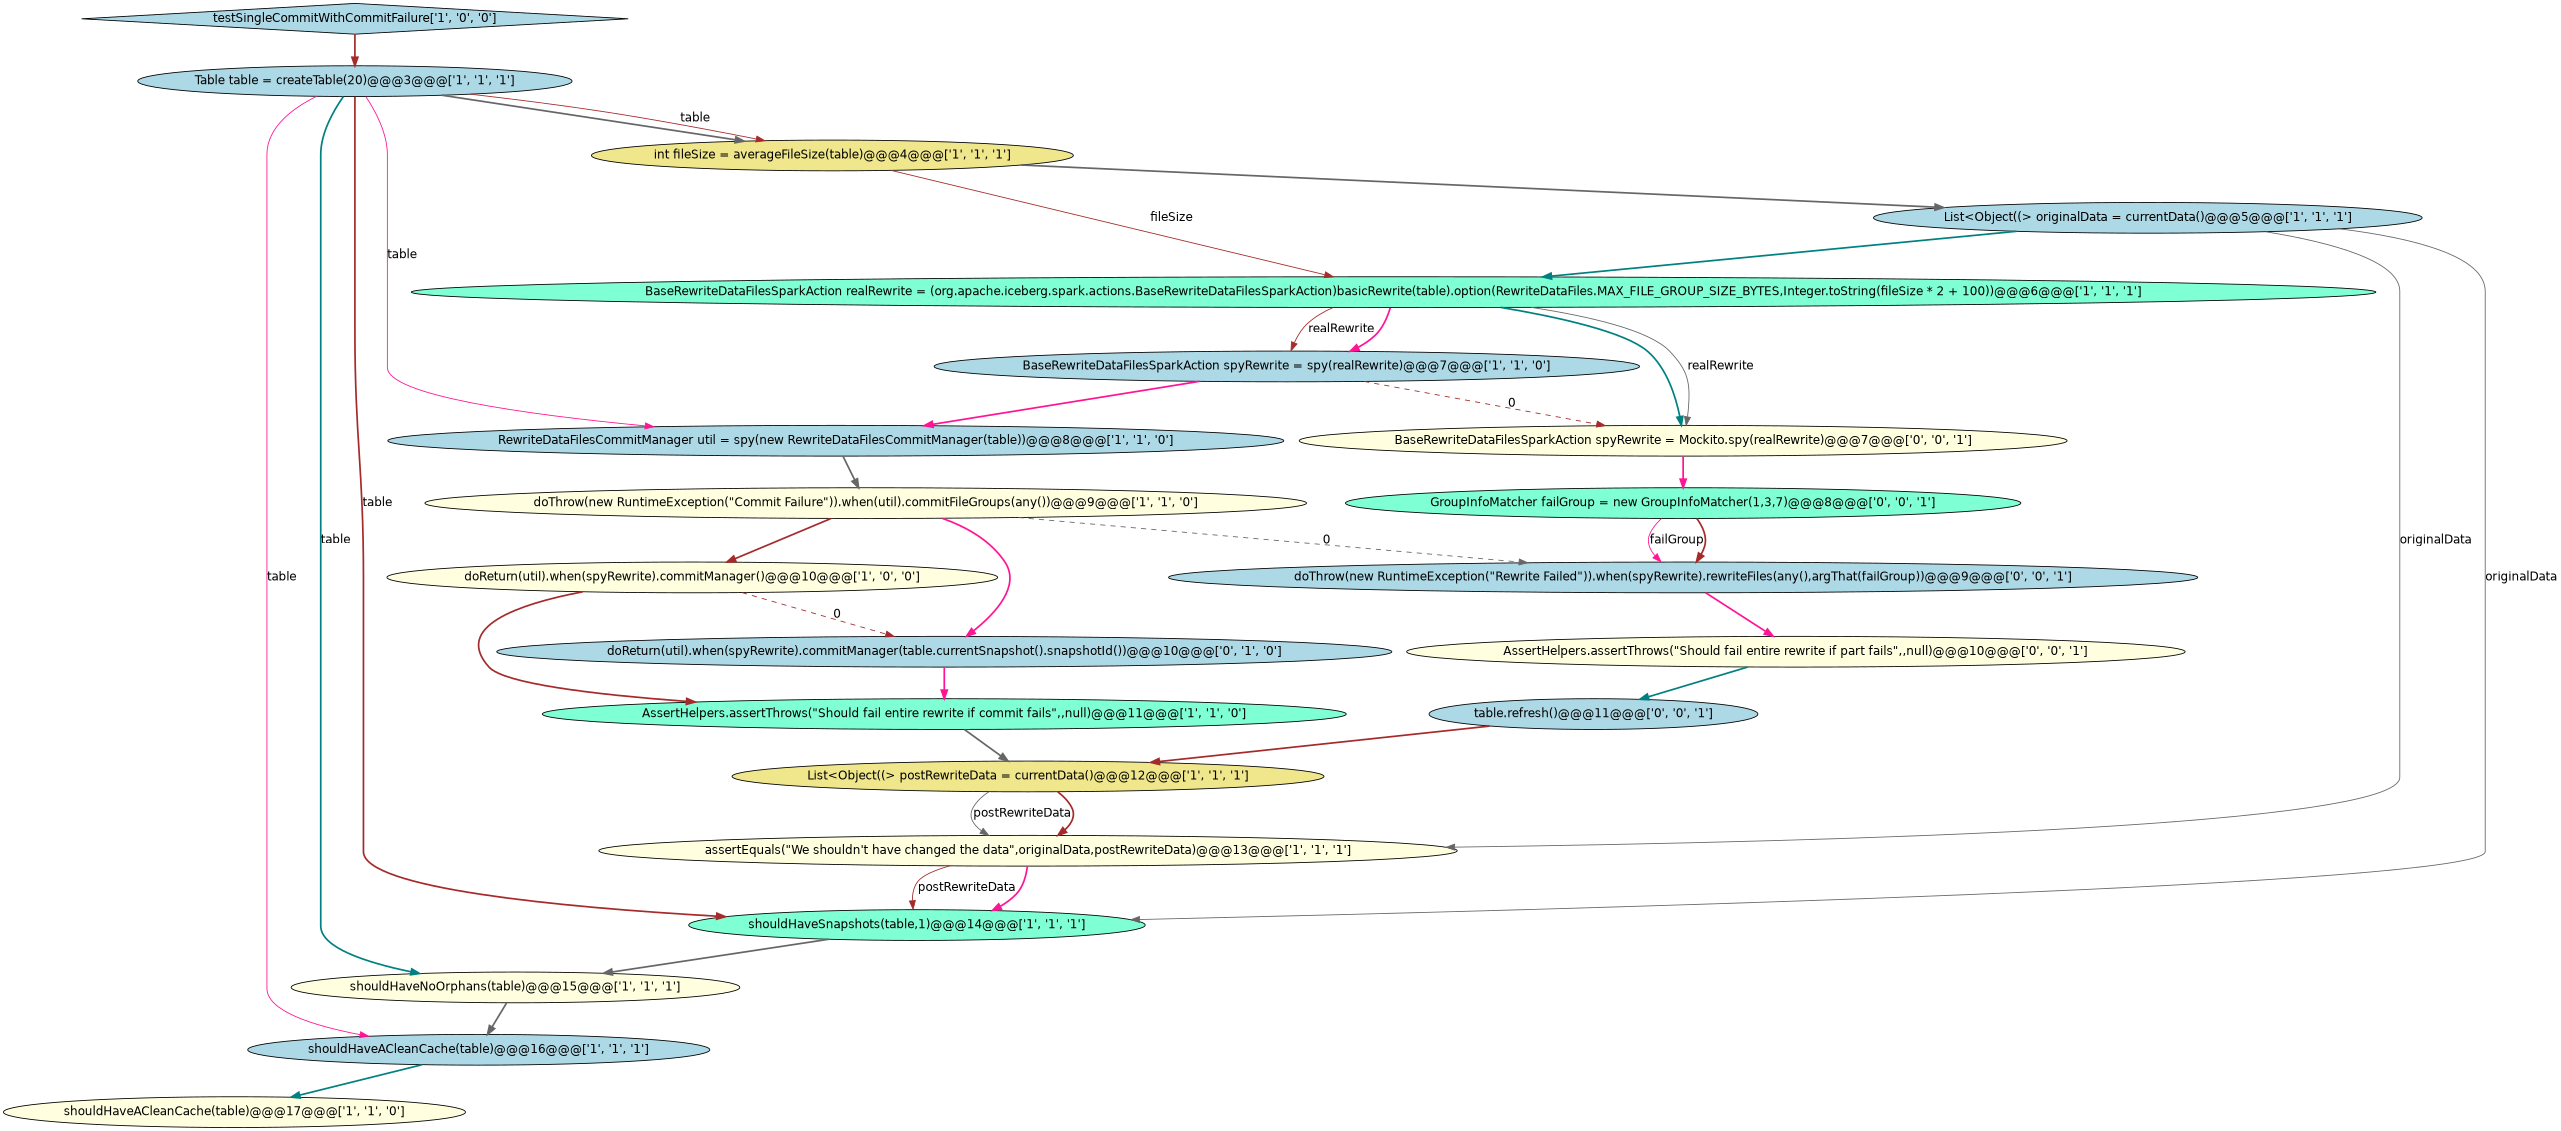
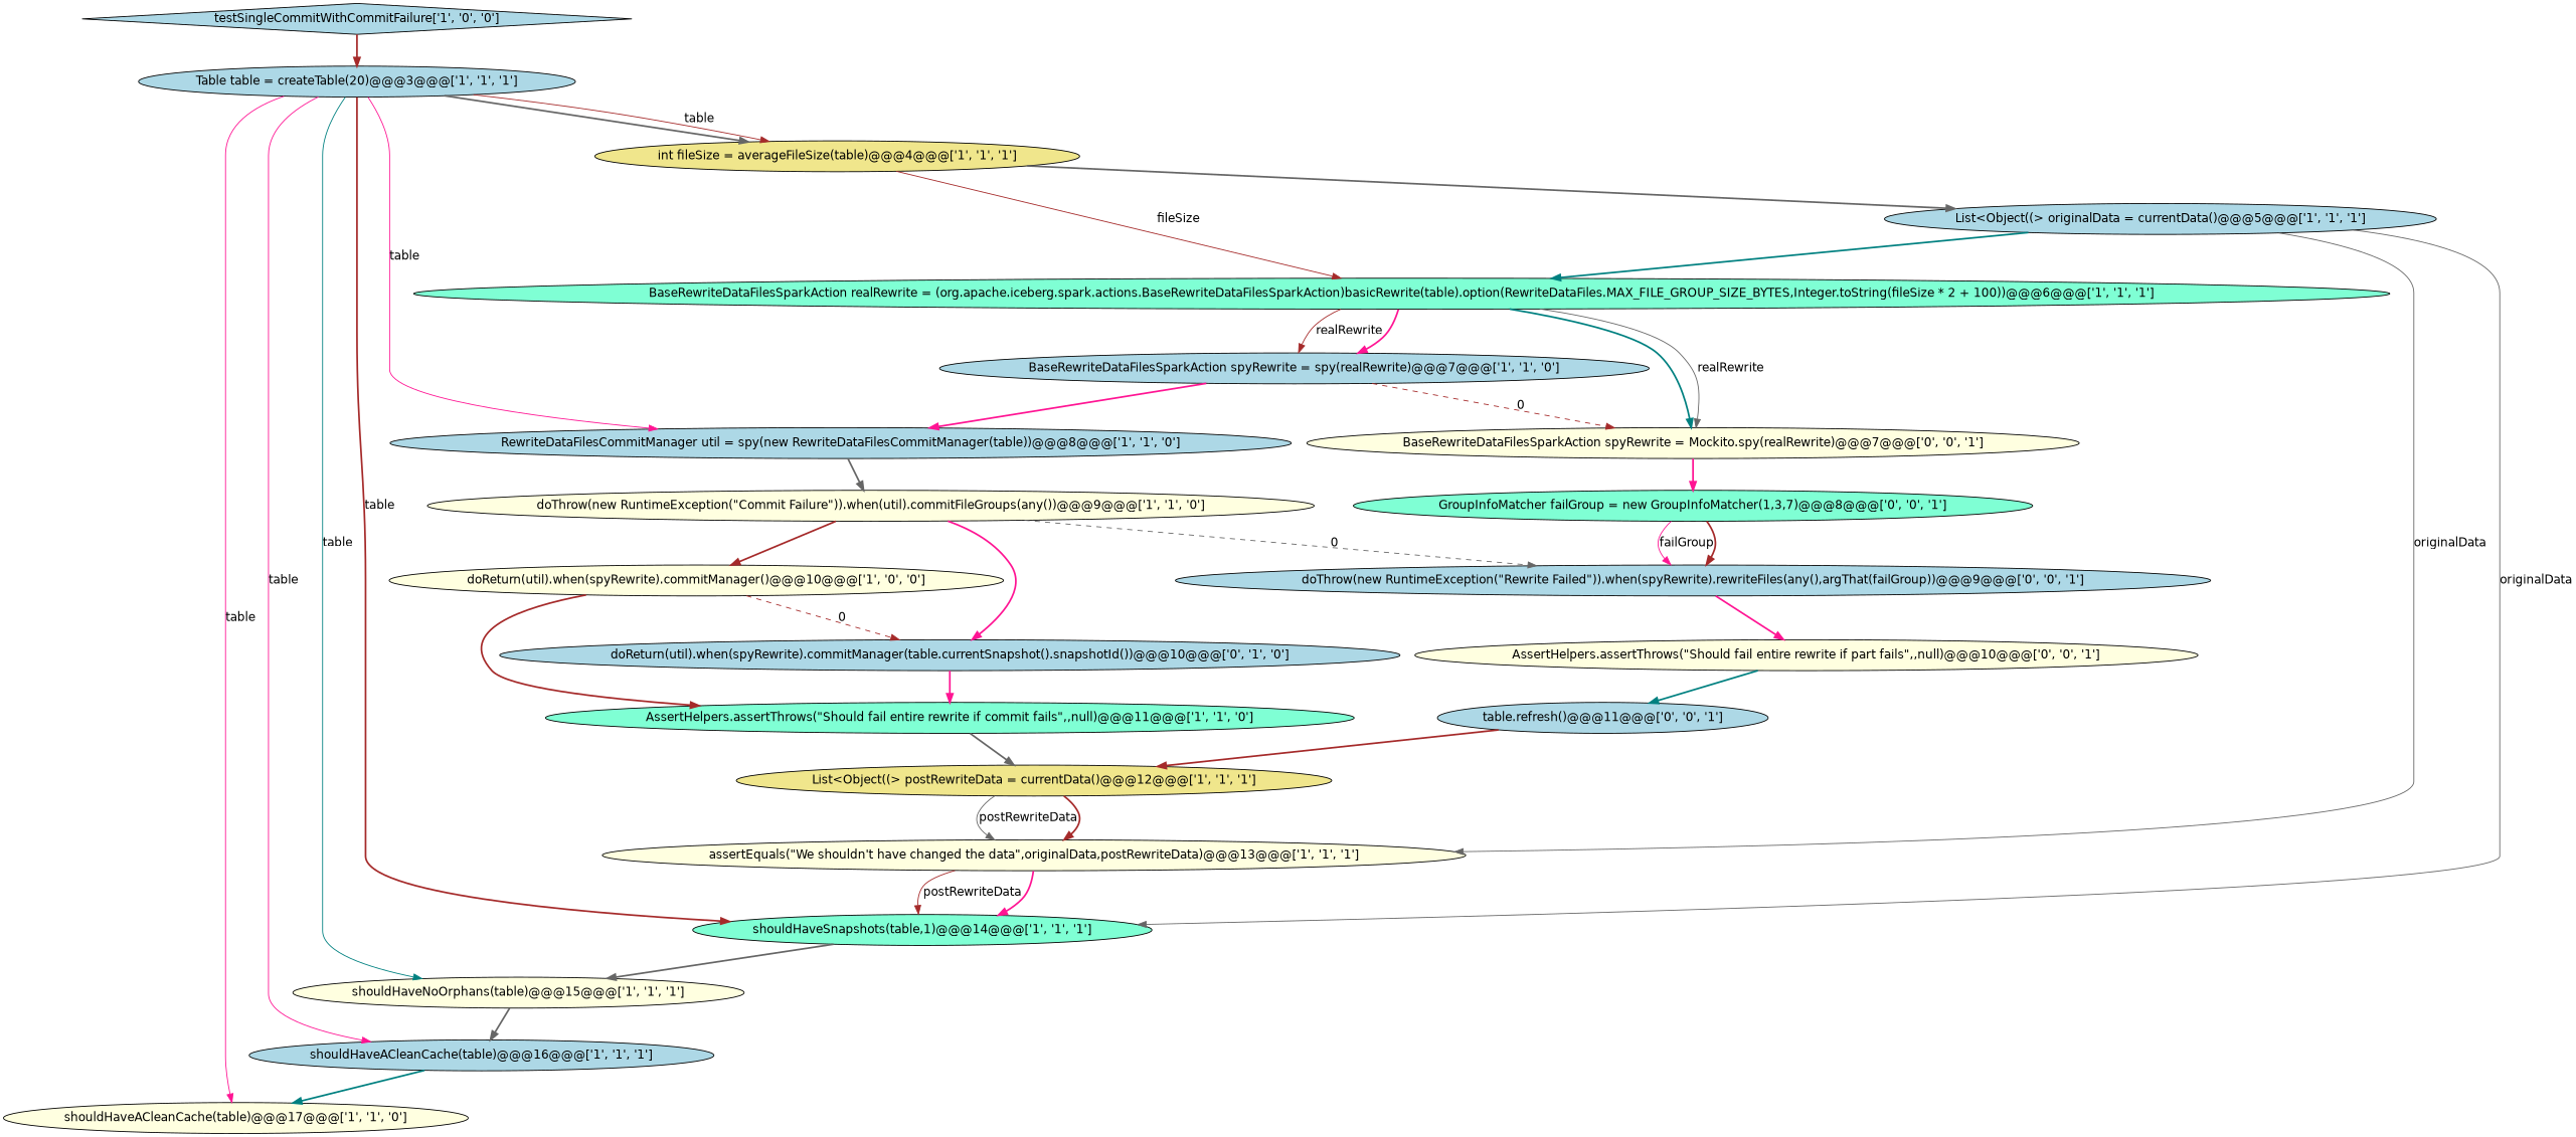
  digraph {
    fontname="DejaVu Sans"
    node [fillcolor=lightblue fontname="DejaVu Sans" shape=ellipse style=filled]
    edge [color=brown fontname="DejaVu Sans" style=bold]
    n1 [label="Table table = createTable(20)@@@3@@@['1', '1', '1']"]
    n2 [fillcolor=khaki label="int fileSize = averageFileSize(table)@@@4@@@['1', '1', '1']"]
    n3 [label="RewriteDataFilesCommitManager util = spy(new RewriteDataFilesCommitManager(table))@@@8@@@['1', '1', '0']"]
    n4 [fillcolor=aquamarine label="shouldHaveSnapshots(table,1)@@@14@@@['1', '1', '1']"]
    n5 [fillcolor=lightyellow label="shouldHaveNoOrphans(table)@@@15@@@['1', '1', '1']"]
    n6 [label="shouldHaveACleanCache(table)@@@16@@@['1', '1', '1']"]
    n7 [fillcolor=lightyellow label="shouldHaveACleanCache(table)@@@17@@@['1', '1', '0']"]
    n8 [fillcolor=aquamarine label="AssertHelpers.assertThrows(\"Should fail entire rewrite if commit fails\",,null)@@@11@@@['1', '1', '0']"]
    n9 [fillcolor=khaki label="List<Object((> postRewriteData = currentData()@@@12@@@['1', '1', '1']"]
    n10 [fillcolor=lightyellow label="assertEquals(\"We shouldn't have changed the data\",originalData,postRewriteData)@@@13@@@['1', '1', '1']"]
    n11 [fillcolor=aquamarine label="BaseRewriteDataFilesSparkAction realRewrite = (org.apache.iceberg.spark.actions.BaseRewriteDataFilesSparkAction)basicRewrite(table).option(RewriteDataFiles.MAX_FILE_GROUP_SIZE_BYTES,Integer.toString(fileSize * 2 + 100))@@@6@@@['1', '1', '1']"]
    n12 [label="List<Object((> originalData = currentData()@@@5@@@['1', '1', '1']"]
    n13 [fillcolor=lightyellow label="BaseRewriteDataFilesSparkAction spyRewrite = Mockito.spy(realRewrite)@@@7@@@['0', '0', '1']"]
    n14 [label="BaseRewriteDataFilesSparkAction spyRewrite = spy(realRewrite)@@@7@@@['1', '1', '0']"]
    n15 [fillcolor=lightyellow label="doReturn(util).when(spyRewrite).commitManager()@@@10@@@['1', '0', '0']"]
    n16 [label="doReturn(util).when(spyRewrite).commitManager(table.currentSnapshot().snapshotId())@@@10@@@['0', '1', '0']"]
    n17 [fillcolor=lightyellow label="doThrow(new RuntimeException(\"Commit Failure\")).when(util).commitFileGroups(any())@@@9@@@['1', '1', '0']"]
    n18 [label="doThrow(new RuntimeException(\"Rewrite Failed\")).when(spyRewrite).rewriteFiles(any(),argThat(failGroup))@@@9@@@['0', '0', '1']"]
    n19 [fillcolor=aquamarine label="GroupInfoMatcher failGroup = new GroupInfoMatcher(1,3,7)@@@8@@@['0', '0', '1']"]
    n20 [fillcolor=lightyellow label="AssertHelpers.assertThrows(\"Should fail entire rewrite if part fails\",,null)@@@10@@@['0', '0', '1']"]
    n21 [label="testSingleCommitWithCommitFailure['1', '0', '0']" shape=diamond]
    n22 [label="table.refresh()@@@11@@@['0', '0', '1']"]
    n1 -> n2 [color=gray40]
    n1 -> n2 [label=table style=solid]
    n1 -> n3 [color=deeppink label=table style=solid]
    n1 -> n4 [label=table]
-   n1 -> n5 [color=teal label=table]
+   n1 -> n5 [color=teal label=table style=solid]
    n1 -> n6 [color=deeppink label=table style=solid]
+   n1 -> n7 [color=deeppink label=table style=solid]
    n2 -> n11 [label=fileSize style=solid]
    n2 -> n12 [color=gray40]
    n3 -> n17 [color=gray40]
    n4 -> n5 [color=gray40]
    n5 -> n6 [color=gray40]
    n6 -> n7 [color=teal]
    n8 -> n9 [color=gray40]
    n9 -> n10 [color=gray40 label=postRewriteData style=solid]
    n9 -> n10
    n10 -> n4 [label=postRewriteData style=solid]
    n10 -> n4 [color=deeppink]
    n11 -> n13 [color=teal]
    n11 -> n13 [color=gray40 label=realRewrite style=solid]
    n11 -> n14 [label=realRewrite style=solid]
    n11 -> n14 [color=deeppink]
    n12 -> n4 [color=gray40 label=originalData style=solid]
    n12 -> n10 [color=gray40 label=originalData style=solid]
    n12 -> n11 [color=teal]
    n13 -> n19 [color=deeppink]
    n14 -> n3 [color=deeppink]
    n14 -> n13 [label=0 style=dashed]
    n15 -> n8
    n15 -> n16 [label=0 style=dashed]
    n16 -> n8 [color=deeppink]
    n17 -> n15
    n17 -> n16 [color=deeppink]
    n17 -> n18 [color=gray40 label=0 style=dashed]
    n18 -> n20 [color=deeppink]
    n19 -> n18 [color=deeppink label=failGroup style=solid]
    n19 -> n18
    n20 -> n22 [color=teal]
    n21 -> n1
    n22 -> n9
  }
